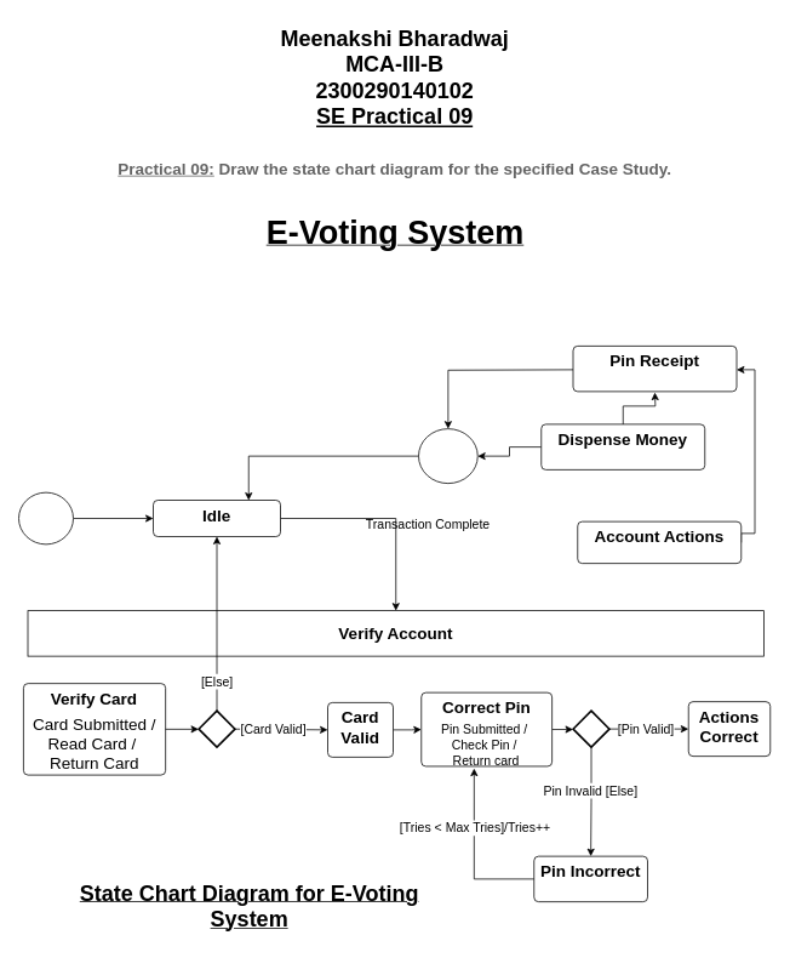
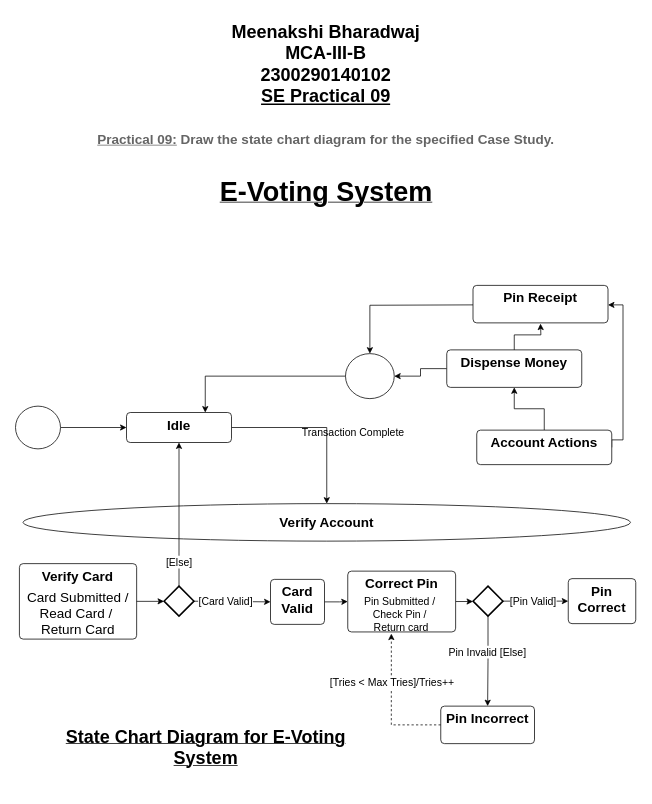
  <mxCell id="0" />
  <mxCell id="1" parent="0" />
  <mxCell id="2" value="&lt;b&gt;&lt;u&gt;&lt;font style=&quot;font-size: 36px;&quot;&gt;E-Voting System&lt;/font&gt;&lt;/u&gt;&lt;/b&gt;" style="text;html=1;align=center;verticalAlign=middle;whiteSpace=wrap;rounded=0;" vertex="1" parent="1"><mxGeometry x="267" y="230" width="335" height="50" as="geometry" /></mxCell>
  <mxCell id="3" value="&lt;font style=&quot;font-size: 24px;&quot;&gt;&lt;b style=&quot;&quot;&gt;Meenakshi Bharadwaj&lt;/b&gt;&lt;/font&gt;&lt;div&gt;&lt;font style=&quot;font-size: 24px;&quot;&gt;&lt;b&gt;MCA-III-B&lt;/b&gt;&lt;/font&gt;&lt;/div&gt;&lt;div&gt;&lt;font style=&quot;font-size: 24px;&quot;&gt;&lt;b&gt;2300290140102&lt;/b&gt;&lt;/font&gt;&lt;/div&gt;&lt;div&gt;&lt;font style=&quot;font-size: 24px;&quot;&gt;&lt;b style=&quot;&quot;&gt;&lt;u style=&quot;&quot;&gt;SE Practical 09&lt;/u&gt;&lt;/b&gt;&lt;/font&gt;&lt;/div&gt;" style="text;html=1;align=center;verticalAlign=middle;whiteSpace=wrap;rounded=0;" vertex="1" parent="1"><mxGeometry x="34" y="20" width="800" height="130" as="geometry" /></mxCell>
  <mxCell id="4" value="&lt;font style=&quot;&quot;&gt;&lt;span style=&quot;font-size: 18px; color: rgb(101, 101, 101); font-family: &amp;quot;Century Gothic&amp;quot;, Arial, Helvetica, sans-serif; font-style: normal; font-variant-ligatures: normal; font-variant-caps: normal; letter-spacing: normal; orphans: 2; text-indent: 0px; text-transform: none; widows: 2; word-spacing: 0px; -webkit-text-stroke-width: 0px; white-space: normal; background-color: rgb(255, 255, 255); text-decoration-thickness: initial; text-decoration-style: initial; text-decoration-color: initial; float: none; display: inline !important;&quot;&gt;&lt;font style=&quot;&quot;&gt;&lt;u style=&quot;&quot;&gt;Practical 09:&lt;/u&gt;&amp;nbsp;&lt;/font&gt;&lt;/span&gt;&lt;font style=&quot;font-size: 18px;&quot;&gt;&lt;span style=&quot;color: rgb(101, 101, 101); font-family: &amp;quot;Century Gothic&amp;quot;, Arial, Helvetica, sans-serif; text-align: left; background-color: rgb(255, 255, 255);&quot;&gt;Draw the&amp;nbsp;&lt;/span&gt;&lt;span style=&quot;color: rgb(101, 101, 101); font-family: &amp;quot;Century Gothic&amp;quot;, Arial, Helvetica, sans-serif; text-align: left; background-color: rgb(255, 255, 255);&quot;&gt;&lt;font style=&quot;&quot;&gt;state chart diagram&lt;/font&gt;&lt;/span&gt;&lt;span style=&quot;color: rgb(101, 101, 101); font-family: &amp;quot;Century Gothic&amp;quot;, Arial, Helvetica, sans-serif; text-align: left; background-color: rgb(255, 255, 255);&quot;&gt;&amp;nbsp;for the specified Case Study.&lt;/span&gt;&lt;/font&gt;&lt;/font&gt;" style="text;whiteSpace=wrap;html=1;align=center;fontStyle=1" vertex="1" parent="1"><mxGeometry x="118" y="169" width="632" height="40" as="geometry" /></mxCell>
- <mxCell id="5" value="&lt;font style=&quot;font-size: 18px;&quot;&gt;&lt;b&gt;Verify Account&lt;/b&gt;&lt;/font&gt;" style="html=1;whiteSpace=wrap;" vertex="1" parent="1"><mxGeometry x="30" y="671" width="810" height="50" as="geometry" /></mxCell>
+ <mxCell id="5" value="&lt;font style=&quot;font-size: 18px;&quot;&gt;&lt;b&gt;Verify Account&lt;/b&gt;&lt;/font&gt;" style="ellipse;html=1;whiteSpace=wrap;" vertex="1" parent="1"><mxGeometry x="30" y="671" width="810" height="50" as="geometry" /></mxCell>
  <mxCell id="6" style="edgeStyle=orthogonalEdgeStyle;rounded=0;orthogonalLoop=1;jettySize=auto;html=1;exitX=1;exitY=0.5;exitDx=0;exitDy=0;entryX=0;entryY=0.5;entryDx=0;entryDy=0;" edge="1" parent="1" source="7" target="9"><mxGeometry relative="1" as="geometry" /></mxCell>
  <mxCell id="7" value="" style="ellipse;html=1;" vertex="1" parent="1"><mxGeometry x="20" y="541" width="60" height="57" as="geometry" /></mxCell>
  <mxCell id="8" style="edgeStyle=orthogonalEdgeStyle;rounded=0;orthogonalLoop=1;jettySize=auto;html=1;exitX=1;exitY=0.5;exitDx=0;exitDy=0;entryX=0.5;entryY=0;entryDx=0;entryDy=0;" edge="1" parent="1" source="9" target="5"><mxGeometry relative="1" as="geometry"><mxPoint x="410" y="536.333" as="targetPoint" /></mxGeometry></mxCell>
  <mxCell id="9" value="&lt;font style=&quot;font-size: 18px;&quot;&gt;&lt;b&gt;Idle&lt;/b&gt;&lt;/font&gt;" style="html=1;align=center;verticalAlign=top;rounded=1;absoluteArcSize=1;arcSize=10;dashed=0;whiteSpace=wrap;" vertex="1" parent="1"><mxGeometry x="168" y="549.5" width="140" height="40" as="geometry" /></mxCell>
  <mxCell id="10" style="edgeStyle=orthogonalEdgeStyle;rounded=0;orthogonalLoop=1;jettySize=auto;html=1;exitX=0;exitY=0.5;exitDx=0;exitDy=0;entryX=0.75;entryY=0;entryDx=0;entryDy=0;" edge="1" parent="1" source="11" target="9"><mxGeometry relative="1" as="geometry"><mxPoint x="460" y="486.333" as="targetPoint" /></mxGeometry></mxCell>
  <mxCell id="11" value="" style="ellipse;" vertex="1" parent="1"><mxGeometry x="460" y="471" width="65" height="60" as="geometry" /></mxCell>
  <mxCell id="12" style="edgeStyle=orthogonalEdgeStyle;rounded=0;orthogonalLoop=1;jettySize=auto;html=1;exitX=0;exitY=0.5;exitDx=0;exitDy=0;entryX=1;entryY=0.5;entryDx=0;entryDy=0;" edge="1" parent="1" source="14" target="11"><mxGeometry relative="1" as="geometry" /></mxCell>
  <mxCell id="13" style="edgeStyle=orthogonalEdgeStyle;rounded=0;orthogonalLoop=1;jettySize=auto;html=1;exitX=0.5;exitY=0;exitDx=0;exitDy=0;entryX=0.5;entryY=1;entryDx=0;entryDy=0;" edge="1" parent="1" source="14"><mxGeometry relative="1" as="geometry"><mxPoint x="720" y="431" as="targetPoint" /></mxGeometry></mxCell>
  <mxCell id="14" value="&lt;b&gt;&lt;font style=&quot;font-size: 18px;&quot;&gt;Dispense Money&lt;/font&gt;&lt;/b&gt;" style="html=1;align=center;verticalAlign=top;rounded=1;absoluteArcSize=1;arcSize=10;dashed=0;whiteSpace=wrap;" vertex="1" parent="1"><mxGeometry x="595" y="466" width="180" height="50" as="geometry" /></mxCell>
+ <mxCell id="15" style="edgeStyle=orthogonalEdgeStyle;rounded=0;orthogonalLoop=1;jettySize=auto;html=1;exitX=0.5;exitY=0;exitDx=0;exitDy=0;entryX=0.5;entryY=1;entryDx=0;entryDy=0;" edge="1" parent="1" source="17" target="14"><mxGeometry relative="1" as="geometry" /></mxCell>
  <mxCell id="16" style="edgeStyle=orthogonalEdgeStyle;rounded=0;orthogonalLoop=1;jettySize=auto;html=1;exitX=1;exitY=0.5;exitDx=0;exitDy=0;entryX=1;entryY=0.5;entryDx=0;entryDy=0;" edge="1" parent="1" source="17"><mxGeometry relative="1" as="geometry"><mxPoint x="810" y="406" as="targetPoint" /><Array as="points"><mxPoint x="830" y="586" /><mxPoint x="830" y="406" /></Array></mxGeometry></mxCell>
  <mxCell id="17" value="&lt;b&gt;&lt;font style=&quot;font-size: 18px;&quot;&gt;Account Actions&lt;/font&gt;&lt;/b&gt;" style="html=1;align=center;verticalAlign=top;rounded=1;absoluteArcSize=1;arcSize=10;dashed=0;whiteSpace=wrap;" vertex="1" parent="1"><mxGeometry x="635" y="573" width="180" height="46" as="geometry" /></mxCell>
  <mxCell id="18" style="edgeStyle=orthogonalEdgeStyle;rounded=0;orthogonalLoop=1;jettySize=auto;html=1;exitX=0;exitY=0.5;exitDx=0;exitDy=0;entryX=0.5;entryY=0;entryDx=0;entryDy=0;" edge="1" parent="1" target="11"><mxGeometry relative="1" as="geometry"><mxPoint x="610" y="410.778" as="targetPoint" /><mxPoint x="630" y="406" as="sourcePoint" /></mxGeometry></mxCell>
  <mxCell id="19" value="&lt;b&gt;&lt;font style=&quot;font-size: 18px;&quot;&gt;Pin Receipt&lt;/font&gt;&lt;/b&gt;" style="html=1;align=center;verticalAlign=top;rounded=1;absoluteArcSize=1;arcSize=10;dashed=0;whiteSpace=wrap;" vertex="1" parent="1"><mxGeometry x="630" y="380" width="180" height="50" as="geometry" /></mxCell>
  <mxCell id="20" value="&lt;font style=&quot;font-size: 14px;&quot;&gt;Transaction Complete&lt;/font&gt;" style="text;html=1;align=center;verticalAlign=middle;resizable=0;points=[];autosize=1;strokeColor=none;fillColor=none;" vertex="1" parent="1"><mxGeometry x="390" y="561" width="160" height="30" as="geometry" /></mxCell>
- <mxCell id="21" value="&lt;b&gt;&lt;font style=&quot;font-size: 18px;&quot;&gt;Actions Correct&lt;/font&gt;&lt;/b&gt;" style="html=1;align=center;verticalAlign=top;rounded=1;absoluteArcSize=1;arcSize=10;dashed=0;whiteSpace=wrap;" vertex="1" parent="1"><mxGeometry x="757" y="771" width="90" height="60" as="geometry" /></mxCell>
+ <mxCell id="21" value="&lt;b&gt;&lt;font style=&quot;font-size: 18px;&quot;&gt;Pin Correct&lt;/font&gt;&lt;/b&gt;" style="html=1;align=center;verticalAlign=top;rounded=1;absoluteArcSize=1;arcSize=10;dashed=0;whiteSpace=wrap;" vertex="1" parent="1"><mxGeometry x="757" y="771" width="90" height="60" as="geometry" /></mxCell>
  <mxCell id="22" style="edgeStyle=orthogonalEdgeStyle;rounded=0;orthogonalLoop=1;jettySize=auto;html=1;exitX=1;exitY=0.5;exitDx=0;exitDy=0;exitPerimeter=0;entryX=0;entryY=0.5;entryDx=0;entryDy=0;" edge="1" parent="1" source="26" target="21"><mxGeometry relative="1" as="geometry"><mxPoint x="765" y="800" as="targetPoint" /></mxGeometry></mxCell>
  <mxCell id="23" value="&lt;font style=&quot;font-size: 14px;&quot;&gt;[Pin Valid]&lt;/font&gt;" style="edgeLabel;html=1;align=center;verticalAlign=middle;resizable=0;points=[];" vertex="1" connectable="0" parent="22"><mxGeometry x="-0.373" relative="1" as="geometry"><mxPoint x="12" as="offset" /></mxGeometry></mxCell>
  <mxCell id="24" style="edgeStyle=orthogonalEdgeStyle;rounded=0;orthogonalLoop=1;jettySize=auto;html=1;exitX=0.5;exitY=1;exitDx=0;exitDy=0;exitPerimeter=0;entryX=0.5;entryY=0;entryDx=0;entryDy=0;" edge="1" parent="1" source="26" target="28"><mxGeometry relative="1" as="geometry" /></mxCell>
  <mxCell id="25" value="&lt;font style=&quot;font-size: 14px;&quot;&gt;Pin Invalid [Else]&lt;/font&gt;" style="edgeLabel;html=1;align=center;verticalAlign=middle;resizable=0;points=[];" vertex="1" connectable="0" parent="24"><mxGeometry x="-0.207" y="-2" relative="1" as="geometry"><mxPoint y="-1" as="offset" /></mxGeometry></mxCell>
  <mxCell id="26" value="" style="strokeWidth=2;html=1;shape=mxgraph.flowchart.decision;whiteSpace=wrap;" vertex="1" parent="1"><mxGeometry x="630" y="781" width="40" height="40" as="geometry" /></mxCell>
  <mxCell id="27" style="edgeStyle=orthogonalEdgeStyle;rounded=0;orthogonalLoop=1;jettySize=auto;html=1;exitX=1;exitY=0.5;exitDx=0;exitDy=0;entryX=0;entryY=0.5;entryDx=0;entryDy=0;entryPerimeter=0;" edge="1" parent="1" source="35" target="26"><mxGeometry relative="1" as="geometry" /></mxCell>
  <mxCell id="28" value="&lt;b&gt;&lt;font style=&quot;font-size: 18px;&quot;&gt;Pin Incorrect&lt;/font&gt;&lt;/b&gt;" style="html=1;align=center;verticalAlign=top;rounded=1;absoluteArcSize=1;arcSize=10;dashed=0;whiteSpace=wrap;" vertex="1" parent="1"><mxGeometry x="587" y="941" width="125" height="50" as="geometry" /></mxCell>
- <mxCell id="29" style="edgeStyle=orthogonalEdgeStyle;rounded=0;orthogonalLoop=1;jettySize=auto;html=1;exitX=0;exitY=0.5;exitDx=0;exitDy=0;entryX=0.404;entryY=1.028;entryDx=0;entryDy=0;entryPerimeter=0;" edge="1" parent="1" source="28" target="35"><mxGeometry relative="1" as="geometry" /></mxCell>
+ <mxCell id="29" style="edgeStyle=orthogonalEdgeStyle;rounded=0;orthogonalLoop=1;jettySize=auto;html=1;exitX=0;exitY=0.5;exitDx=0;exitDy=0;entryX=0.404;entryY=1.028;entryDx=0;entryDy=0;entryPerimeter=0;dashed=1;" edge="1" parent="1" source="28" target="35"><mxGeometry relative="1" as="geometry" /></mxCell>
  <mxCell id="30" value="&lt;font style=&quot;font-size: 14px;&quot;&gt;[Tries &amp;lt; Max Tries]/Tries++&lt;/font&gt;" style="edgeLabel;html=1;align=center;verticalAlign=middle;resizable=0;points=[];" vertex="1" connectable="0" parent="29"><mxGeometry x="0.313" relative="1" as="geometry"><mxPoint y="1" as="offset" /></mxGeometry></mxCell>
  <mxCell id="31" style="edgeStyle=orthogonalEdgeStyle;rounded=0;orthogonalLoop=1;jettySize=auto;html=1;exitX=1;exitY=0.5;exitDx=0;exitDy=0;" edge="1" parent="1" source="32" target="35"><mxGeometry relative="1" as="geometry"><mxPoint x="430" y="841" as="targetPoint" /></mxGeometry></mxCell>
  <mxCell id="32" value="&lt;b&gt;&lt;font style=&quot;font-size: 18px;&quot;&gt;Card Valid&lt;/font&gt;&lt;/b&gt;" style="html=1;align=center;verticalAlign=top;rounded=1;absoluteArcSize=1;arcSize=10;dashed=0;whiteSpace=wrap;" vertex="1" parent="1"><mxGeometry x="360" y="772" width="72" height="60" as="geometry" /></mxCell>
  <mxCell id="33" value="" style="group" vertex="1" connectable="0" parent="1"><mxGeometry x="453" y="761" width="170" height="95" as="geometry" /></mxCell>
  <mxCell id="34" value="" style="group" vertex="1" connectable="0" parent="33"><mxGeometry x="10" width="143.846" height="88.002" as="geometry" /></mxCell>
  <mxCell id="35" value="&lt;b&gt;&lt;font style=&quot;font-size: 18px;&quot;&gt;Correct Pin&lt;/font&gt;&lt;/b&gt;" style="html=1;align=center;verticalAlign=top;rounded=1;absoluteArcSize=1;arcSize=10;dashed=0;whiteSpace=wrap;" vertex="1" parent="34"><mxGeometry width="143.846" height="81.098" as="geometry" /></mxCell>
  <mxCell id="36" value="&lt;font style=&quot;font-size: 14px;&quot;&gt;Pin&amp;nbsp;&lt;span style=&quot;background-color: initial;&quot;&gt;Submitted /&amp;nbsp;&lt;/span&gt;&lt;/font&gt;&lt;div&gt;&lt;font style=&quot;font-size: 14px;&quot;&gt;&lt;span style=&quot;background-color: initial;&quot;&gt;Check&amp;nbsp;&lt;/span&gt;&lt;span style=&quot;background-color: initial;&quot;&gt;Pin /&amp;nbsp;&lt;/span&gt;&lt;/font&gt;&lt;/div&gt;&lt;div&gt;&lt;span style=&quot;background-color: initial;&quot;&gt;&lt;font style=&quot;font-size: 14px;&quot;&gt;Return card&lt;/font&gt;&lt;/span&gt;&lt;/div&gt;" style="text;html=1;align=center;verticalAlign=middle;resizable=0;points=[];autosize=1;strokeColor=none;fillColor=none;" vertex="1" parent="34"><mxGeometry x="10.996" y="28.002" width="120" height="60" as="geometry" /></mxCell>
  <mxCell id="37" value="" style="group" vertex="1" connectable="0" parent="1"><mxGeometry x="20" y="751" width="198" height="115" as="geometry" /></mxCell>
  <mxCell id="38" value="&lt;b&gt;&lt;font style=&quot;font-size: 18px;&quot;&gt;Verify Card&lt;/font&gt;&lt;/b&gt;" style="html=1;align=center;verticalAlign=top;rounded=1;absoluteArcSize=1;arcSize=10;dashed=0;whiteSpace=wrap;" vertex="1" parent="37"><mxGeometry x="5.211" width="156.316" height="100.625" as="geometry" /></mxCell>
  <mxCell id="39" value="&lt;font style=&quot;font-size: 18px;&quot;&gt;Card&amp;nbsp;&lt;span style=&quot;background-color: initial;&quot;&gt;Submitted /&lt;br&gt;Read&amp;nbsp;&lt;/span&gt;&lt;span style=&quot;background-color: initial;&quot;&gt;Card /&amp;nbsp;&lt;/span&gt;&lt;/font&gt;&lt;div&gt;&lt;font style=&quot;font-size: 18px;&quot;&gt;&lt;span style=&quot;background-color: initial;&quot;&gt;Return Card&lt;/span&gt;&lt;/font&gt;&lt;/div&gt;" style="text;html=1;align=center;verticalAlign=middle;resizable=0;points=[];autosize=1;strokeColor=none;fillColor=none;" vertex="1" parent="37"><mxGeometry x="3.367" y="26.5" width="160" height="80" as="geometry" /></mxCell>
  <mxCell id="40" style="edgeStyle=orthogonalEdgeStyle;rounded=0;orthogonalLoop=1;jettySize=auto;html=1;exitX=1;exitY=0.5;exitDx=0;exitDy=0;exitPerimeter=0;entryX=0;entryY=0.5;entryDx=0;entryDy=0;" edge="1" parent="1" target="32"><mxGeometry relative="1" as="geometry"><mxPoint x="246" y="801" as="sourcePoint" /><mxPoint x="330" y="801" as="targetPoint" /></mxGeometry></mxCell>
  <mxCell id="41" value="&lt;font style=&quot;font-size: 14px;&quot;&gt;[Card&amp;nbsp;&lt;/font&gt;&lt;span style=&quot;font-size: 14px;&quot;&gt;Valid]&lt;/span&gt;" style="edgeLabel;html=1;align=center;verticalAlign=middle;resizable=0;points=[];" vertex="1" connectable="0" parent="40"><mxGeometry x="-0.713" y="3" relative="1" as="geometry"><mxPoint x="37" y="3" as="offset" /></mxGeometry></mxCell>
  <mxCell id="42" style="edgeStyle=orthogonalEdgeStyle;rounded=0;orthogonalLoop=1;jettySize=auto;html=1;exitX=0.5;exitY=0;exitDx=0;exitDy=0;exitPerimeter=0;entryX=0.5;entryY=1;entryDx=0;entryDy=0;" edge="1" parent="1" source="44" target="9"><mxGeometry relative="1" as="geometry" /></mxCell>
  <mxCell id="43" value="&lt;font style=&quot;font-size: 14px;&quot;&gt;[&lt;font style=&quot;&quot;&gt;Else&lt;/font&gt;]&lt;/font&gt;" style="edgeLabel;html=1;align=center;verticalAlign=middle;resizable=0;points=[];" vertex="1" connectable="0" parent="42"><mxGeometry x="-0.64" y="1" relative="1" as="geometry"><mxPoint y="1" as="offset" /></mxGeometry></mxCell>
  <mxCell id="44" value="" style="strokeWidth=2;html=1;shape=mxgraph.flowchart.decision;whiteSpace=wrap;" vertex="1" parent="1"><mxGeometry x="218" y="781" width="40" height="40" as="geometry" /></mxCell>
  <mxCell id="45" style="edgeStyle=orthogonalEdgeStyle;rounded=0;orthogonalLoop=1;jettySize=auto;html=1;exitX=1;exitY=0.5;exitDx=0;exitDy=0;entryX=0;entryY=0.5;entryDx=0;entryDy=0;entryPerimeter=0;" edge="1" parent="1" source="38" target="44"><mxGeometry relative="1" as="geometry" /></mxCell>
  <mxCell id="46" value="&lt;b&gt;&lt;u&gt;&lt;font style=&quot;font-size: 24px;&quot;&gt;State Chart Diagram for E-Voting System&lt;/font&gt;&lt;/u&gt;&lt;/b&gt;" style="text;html=1;align=center;verticalAlign=middle;whiteSpace=wrap;rounded=0;" vertex="1" parent="1"><mxGeometry x="59" y="941" width="430" height="109" as="geometry" /></mxCell>
